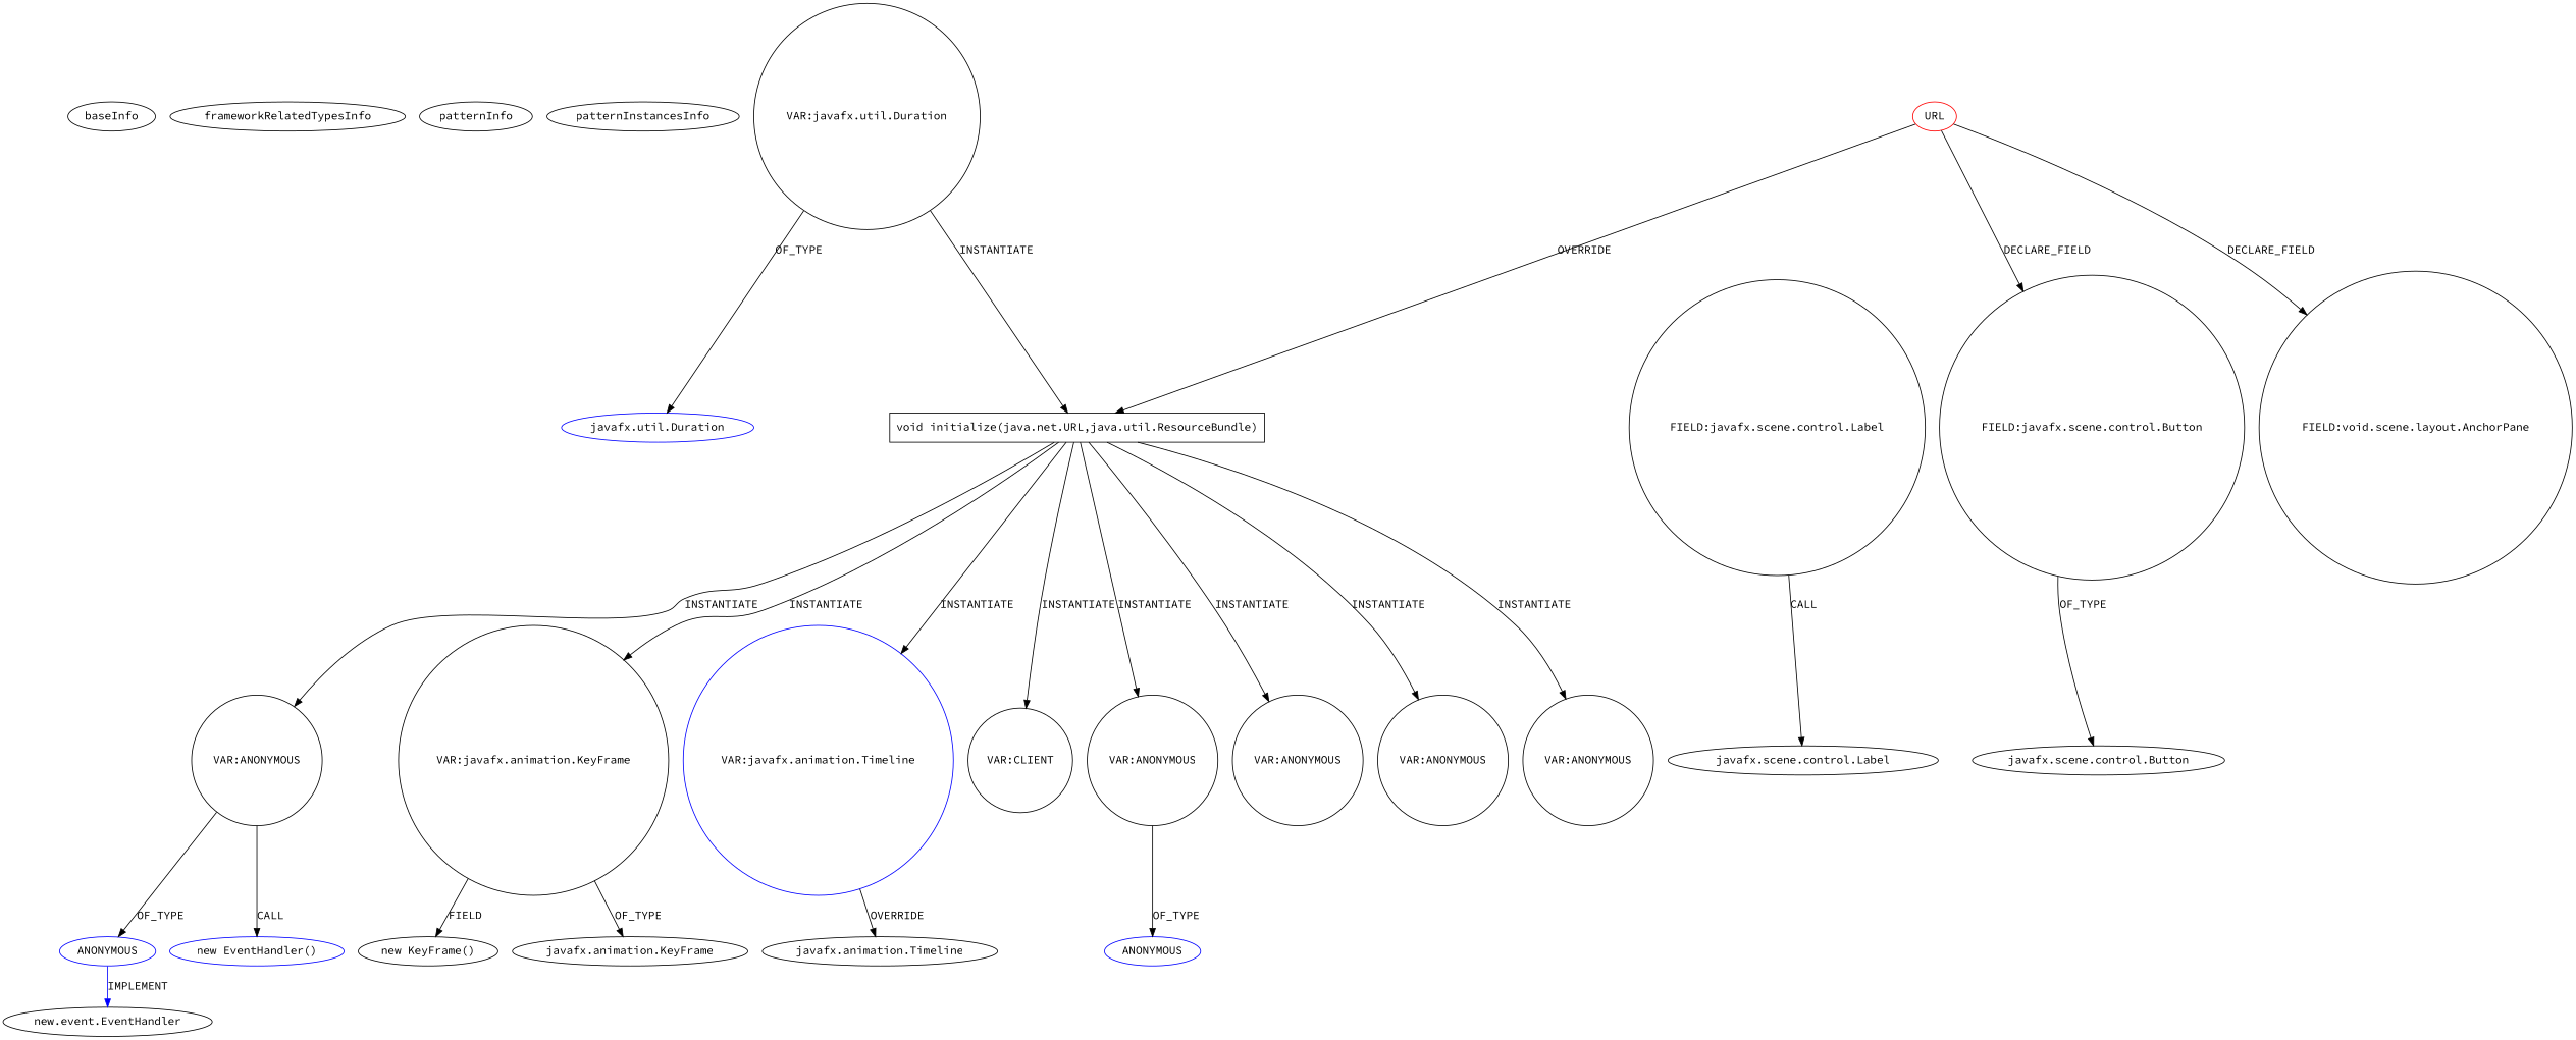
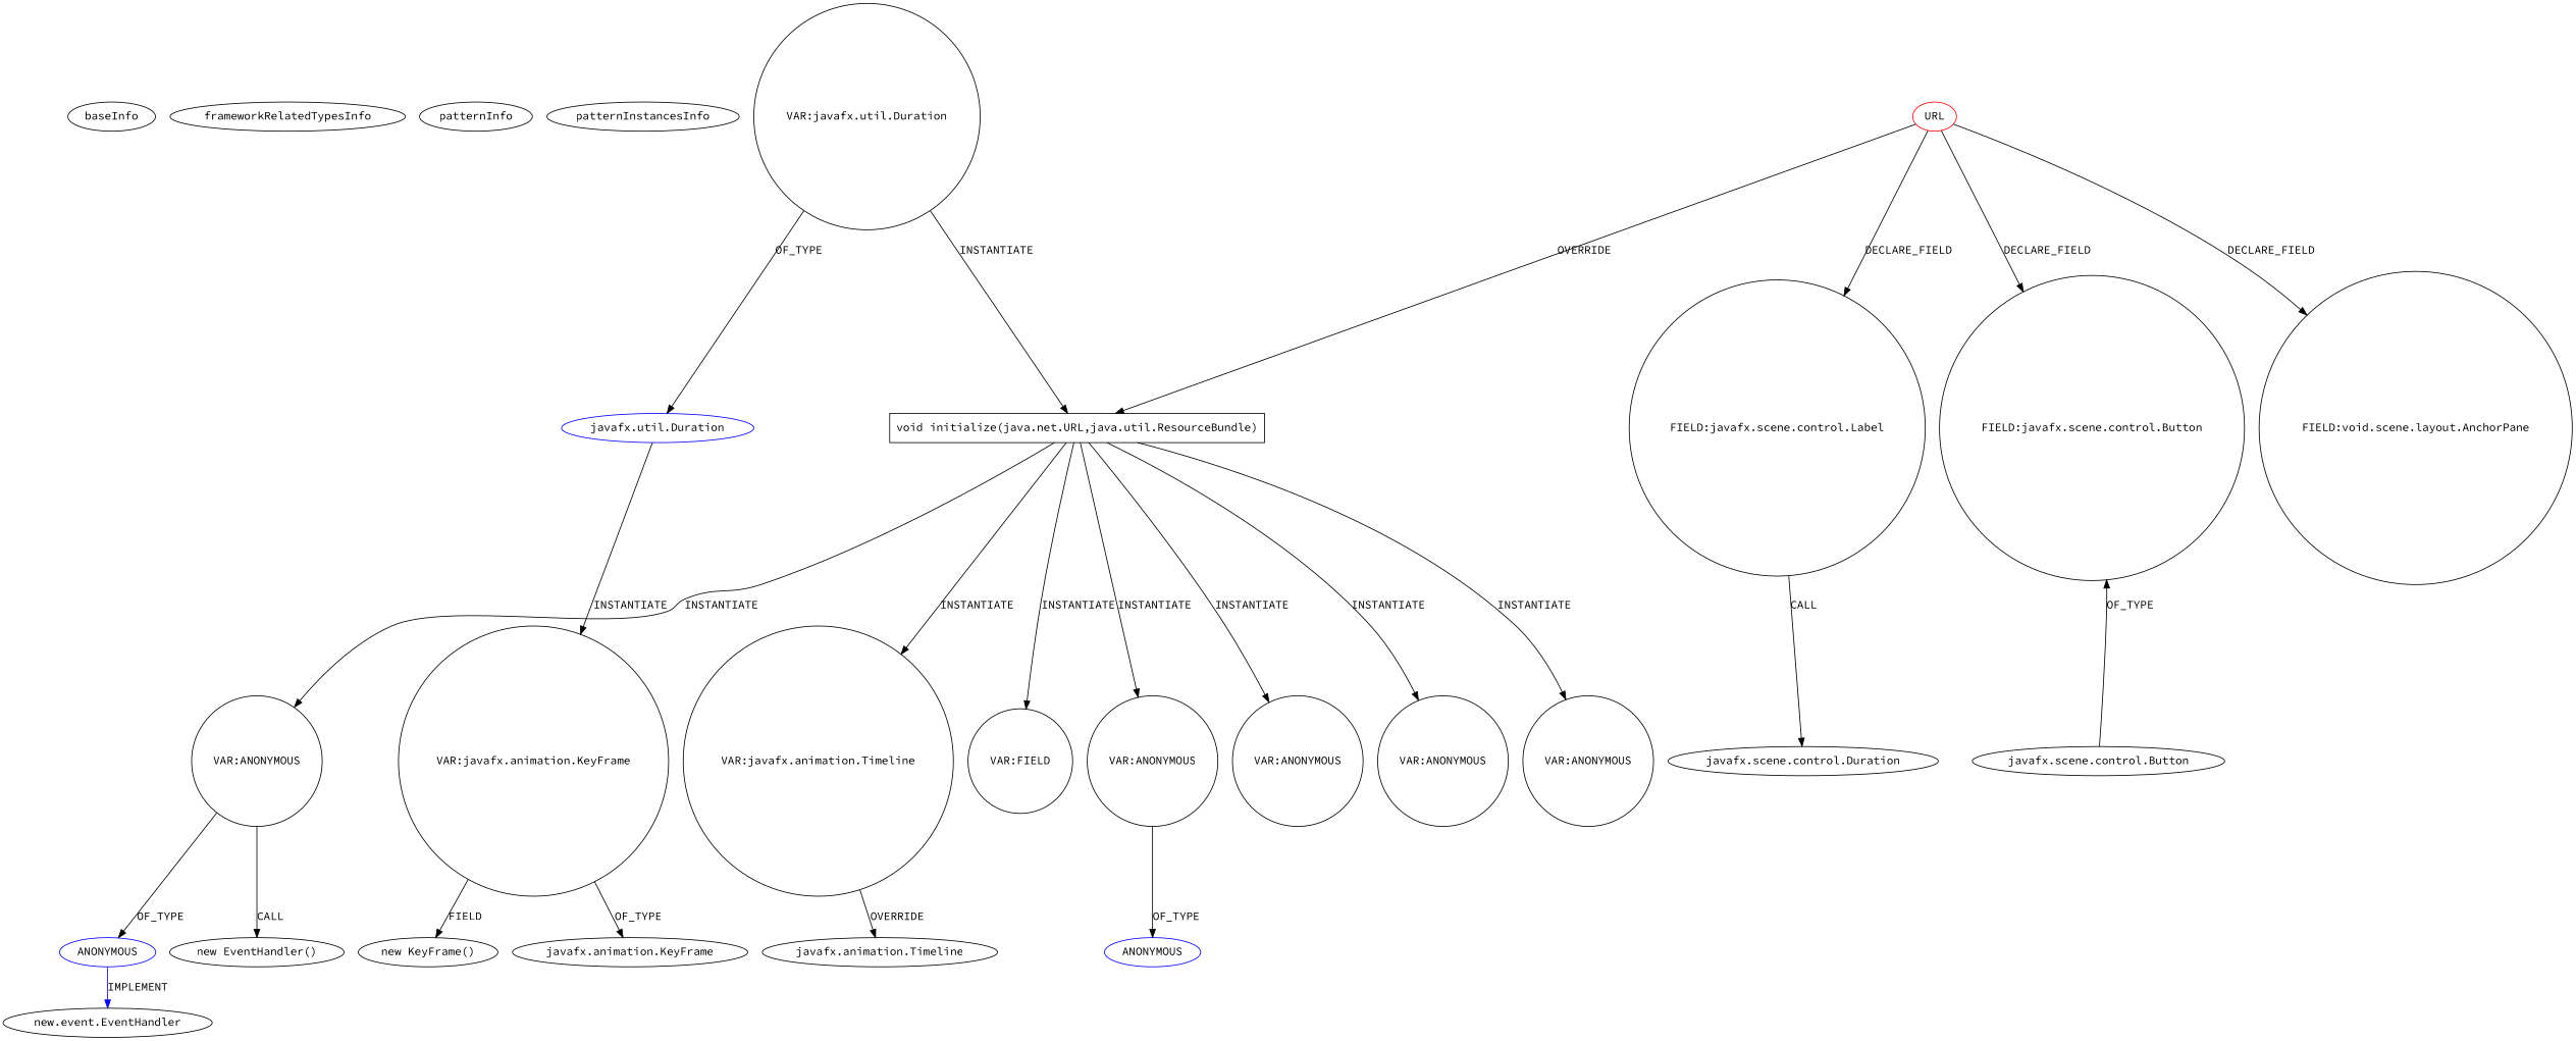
  digraph {
    fontname="Source Code Pro"
    node [fontname="Source Code Pro" isFrameworkType=false vertexType=VARIABLE_EXPRESION]
    edge [fontname="Source Code Pro"]
    baseInfo [category=pattern graphId=23 isAnonymous=false possibleRelation=false isFrameworkType="" vertexType=""]
    frameworkRelatedTypesInfo [isFrameworkType="" vertexType=""]
    patternInfo [frequency=2.0 patternRootClient=0 isFrameworkType="" vertexType=""]
    patternInstancesInfo [0="geyrix57-Proyecto_1_Bases~/geyrix57-Proyecto_1_Bases/Proyecto_1_Bases-master/src/Control/ControlLog.java~ControlLog~2710" 1="tarunbod-SummonCommandCreator~/tarunbod-SummonCommandCreator/SummonCommandCreator-master/src/me/FirstWorldAnarchy/scc/application/FXMLDocumentController.java~FXMLDocumentController~4474" isFrameworkType="" vertexType=""]
-   n5 [label="new EventHandler()" vertexType=CONSTRUCTOR_CALL color=blue]
+   n5 [label="new EventHandler()" vertexType=CONSTRUCTOR_CALL]
    n6 [label="VAR:ANONYMOUS" shape=circle]
    n7 [color=blue label=ANONYMOUS vertexType=REFERENCE_ANONYMOUS_DECLARATION]
    n8 [label="new.event.EventHandler" vertexType=FRAMEWORK_INTERFACE_TYPE]
    n9 [label="void initialize(java.net.URL,java.util.ResourceBundle)" shape=box vertexType=OVERRIDING_METHOD_DECLARATION]
-   n10 [label="VAR:javafx.animation.Timeline" shape=circle color=blue]
-   n11 [label="VAR:CLIENT" shape=circle]
+   n10 [label="VAR:javafx.animation.Timeline" shape=circle]
+   n11 [label="VAR:FIELD" shape=circle]
    n12 [label="VAR:javafx.animation.KeyFrame" shape=circle]
    n13 [label="VAR:ANONYMOUS" shape=circle]
    n14 [label="VAR:ANONYMOUS" shape=circle]
    n15 [label="VAR:ANONYMOUS" shape=circle]
    n16 [label="VAR:ANONYMOUS" shape=circle]
    n17 [label="javafx.animation.Timeline" vertexType=FRAMEWORK_CLASS_TYPE]
    n18 [label="new KeyFrame()" vertexType=CONSTRUCTOR_CALL]
    n19 [label="javafx.animation.KeyFrame" vertexType=FRAMEWORK_CLASS_TYPE]
    n20 [label="VAR:javafx.util.Duration" shape=circle]
    n21 [color=blue label="javafx.util.Duration" vertexType=FRAMEWORK_CLASS_TYPE]
    n22 [color=blue label=ANONYMOUS vertexType=REFERENCE_ANONYMOUS_DECLARATION]
    n23 [color=red label=URL vertexType=ROOT_CLIENT_CLASS_DECLARATION]
    n24 [label="FIELD:javafx.scene.control.Button" shape=circle vertexType=FIELD_DECLARATION]
    n25 [label="FIELD:void.scene.layout.AnchorPane" shape=circle vertexType=FIELD_DECLARATION]
    n26 [label="FIELD:javafx.scene.control.Label" shape=circle vertexType=FIELD_DECLARATION]
    n27 [label="javafx.scene.control.Button" vertexType=FRAMEWORK_CLASS_TYPE]
-   n28 [label="javafx.scene.control.Label" vertexType=FRAMEWORK_CLASS_TYPE]
+   n28 [label="javafx.scene.control.Duration" vertexType=FRAMEWORK_CLASS_TYPE]
    n6 -> n5 [label=CALL]
    n6 -> n7 [label=OF_TYPE]
    n7 -> n8 [color=blue label=IMPLEMENT]
    n9 -> n6 [label=INSTANTIATE]
    n9 -> n10 [label=INSTANTIATE]
    n9 -> n11 [label=INSTANTIATE]
-   n9 -> n12 [label=INSTANTIATE]
+   n21 -> n12 [label=INSTANTIATE]
    n9 -> n13 [label=INSTANTIATE]
    n9 -> n14 [label=INSTANTIATE]
    n9 -> n15 [label=INSTANTIATE]
    n9 -> n16 [label=INSTANTIATE]
    n10 -> n17 [label=OVERRIDE]
    n12 -> n18 [label=FIELD]
    n12 -> n19 [label=OF_TYPE]
    n13 -> n22 [label=OF_TYPE]
    n20 -> n9 [label=INSTANTIATE]
    n20 -> n21 [label=OF_TYPE]
    n23 -> n9 [label=OVERRIDE]
    n23 -> n24 [label=DECLARE_FIELD]
    n23 -> n25 [label=DECLARE_FIELD]
-   n24 -> n27 [label=OF_TYPE]
+   n23 -> n26 [label=DECLARE_FIELD]
+   n27 -> n24 [label=OF_TYPE]
    n26 -> n28 [label=CALL]
  }
